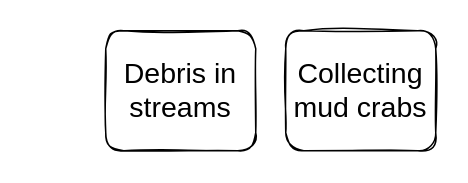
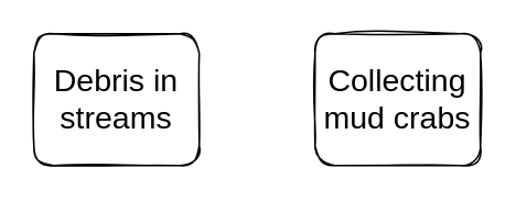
  <mxCell id="0" />
  <mxCell id="1" parent="0" />
  <mxCell id="2" value="&lt;font style=&quot;font-size: 19px&quot;&gt;Collecting mud crabs&lt;/font&gt;" style="text;html=1;fillColor=none;align=center;verticalAlign=middle;whiteSpace=wrap;rounded=1;strokeColor=#000000;shadow=0;sketch=1;" vertex="1" parent="1"><mxGeometry x="190" y="20" width="100" height="80" as="geometry" /></mxCell>
- <mxCell id="3" value="&lt;font style=&quot;font-size: 19px&quot;&gt;Debris in streams&lt;/font&gt;" style="text;html=1;fillColor=none;align=center;verticalAlign=middle;whiteSpace=wrap;rounded=1;strokeColor=#000000;shadow=0;sketch=1;" vertex="1" parent="1"><mxGeometry x="70" y="20" width="100" height="80" as="geometry" /></mxCell>
+ <mxCell id="3" value="&lt;font style=&quot;font-size: 19px&quot;&gt;Debris in streams&lt;/font&gt;" style="text;html=1;fillColor=none;align=center;verticalAlign=middle;whiteSpace=wrap;rounded=1;strokeColor=#000000;shadow=0;sketch=1;" vertex="1" parent="1"><mxGeometry x="20" y="20" width="100" height="80" as="geometry" /></mxCell>
